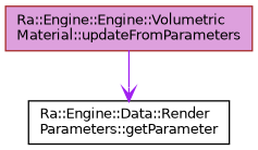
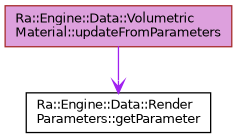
  digraph {
    rankdir=TB
    node [fontname=Helvetica fontsize=10 shape=record style=filled]
-   n1 [color=brown fillcolor=plum fontcolor=black height=0.2 label="Ra::Engine::Engine::Volumetric\lMaterial::updateFromParameters" width=0.4]
+   n1 [color=brown fillcolor=plum fontcolor=black height=0.2 label="Ra::Engine::Data::Volumetric\lMaterial::updateFromParameters" width=0.4]
    n2 [color=black fillcolor=white height=0.2 label="Ra::Engine::Data::Render\lParameters::getParameter" width=0.4]
    n1 -> n2 [color=purple fontname=Helvetica fontsize=10 labelfontname=Helvetica labelfontsize=10 style=solid arrowhead=vee]
  }
